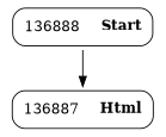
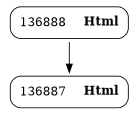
  digraph {
    node [shape=none]
    n1 [label=<<TABLE border='1' cellspacing='0' cellpadding='10' style='rounded' ><TR><TD border='0'>136887</TD><TD border='0'><B>Html</B></TD></TR></TABLE>>]
-   n2 [label=<<TABLE border='1' cellspacing='0' cellpadding='10' style='rounded' ><TR><TD border='0'>136888</TD><TD border='0'><B>Start</B></TD></TR></TABLE>>]
+   n2 [label=<<TABLE border='1' cellspacing='0' cellpadding='10' style='rounded' ><TR><TD border='0'>136888</TD><TD border='0'><B>Html</B></TD></TR></TABLE>>]
    n2 -> n1 [weight=2]
  }
